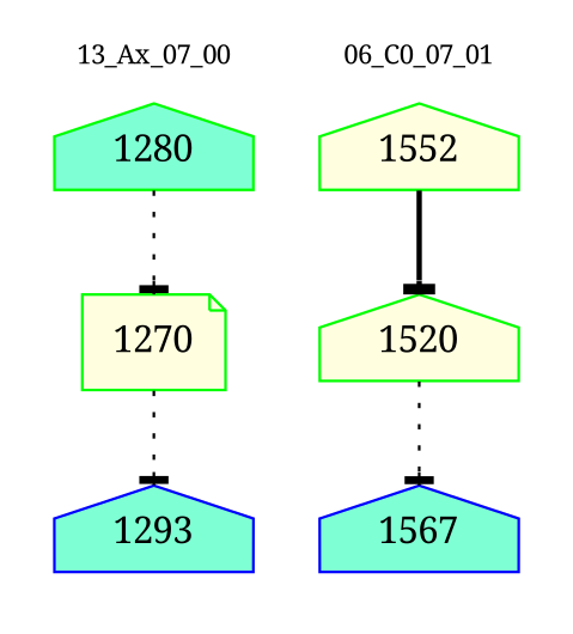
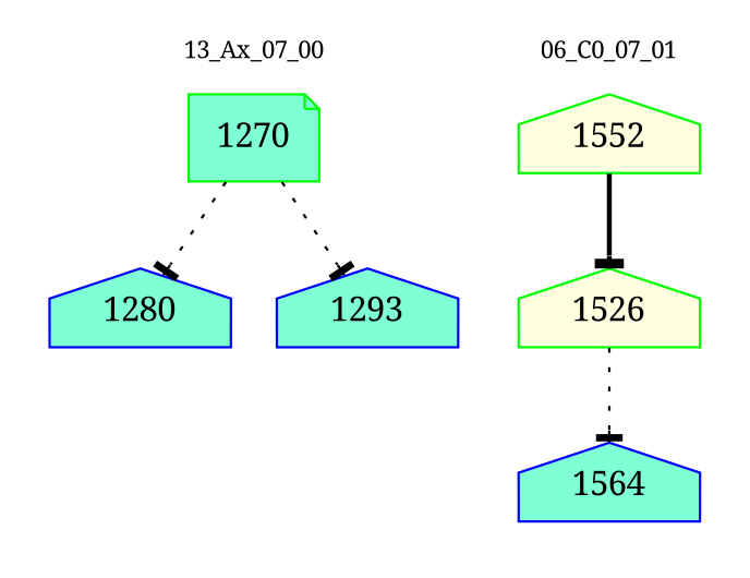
  digraph {
    fontname="Noto Serif"
    node [color=green fillcolor=aquamarine fontname="Noto Serif" shape=house style=filled]
    edge [arrowhead=tee color=black fontname="Noto Serif" style=dotted]
-   n1 [label=1280]
-   n2 [fillcolor=lightyellow label=1270 shape=note]
+   n1 [color=blue label=1280]
+   n2 [label=1270 shape=note]
    n3 [color=blue label=1293]
    n4 [fillcolor=lightyellow label=1552]
-   n5 [fillcolor=lightyellow label=1520]
-   n6 [color=blue label=1567]
+   n5 [fillcolor=lightyellow label=1526]
+   n6 [color=blue label=1564]
    subgraph cluster_1 {
      color=white
      fontsize=10
      label="13_Ax_07_00"
      n1
      n2
      n3
    }
    subgraph cluster_2 {
      color=white
      fontsize=10
      label="06_C0_07_01"
      n4
      n5
      n6
    }
-   n1 -> n2
+   n2 -> n1
    n2 -> n3
    n4 -> n5 [style=bold]
    n5 -> n6
  }
